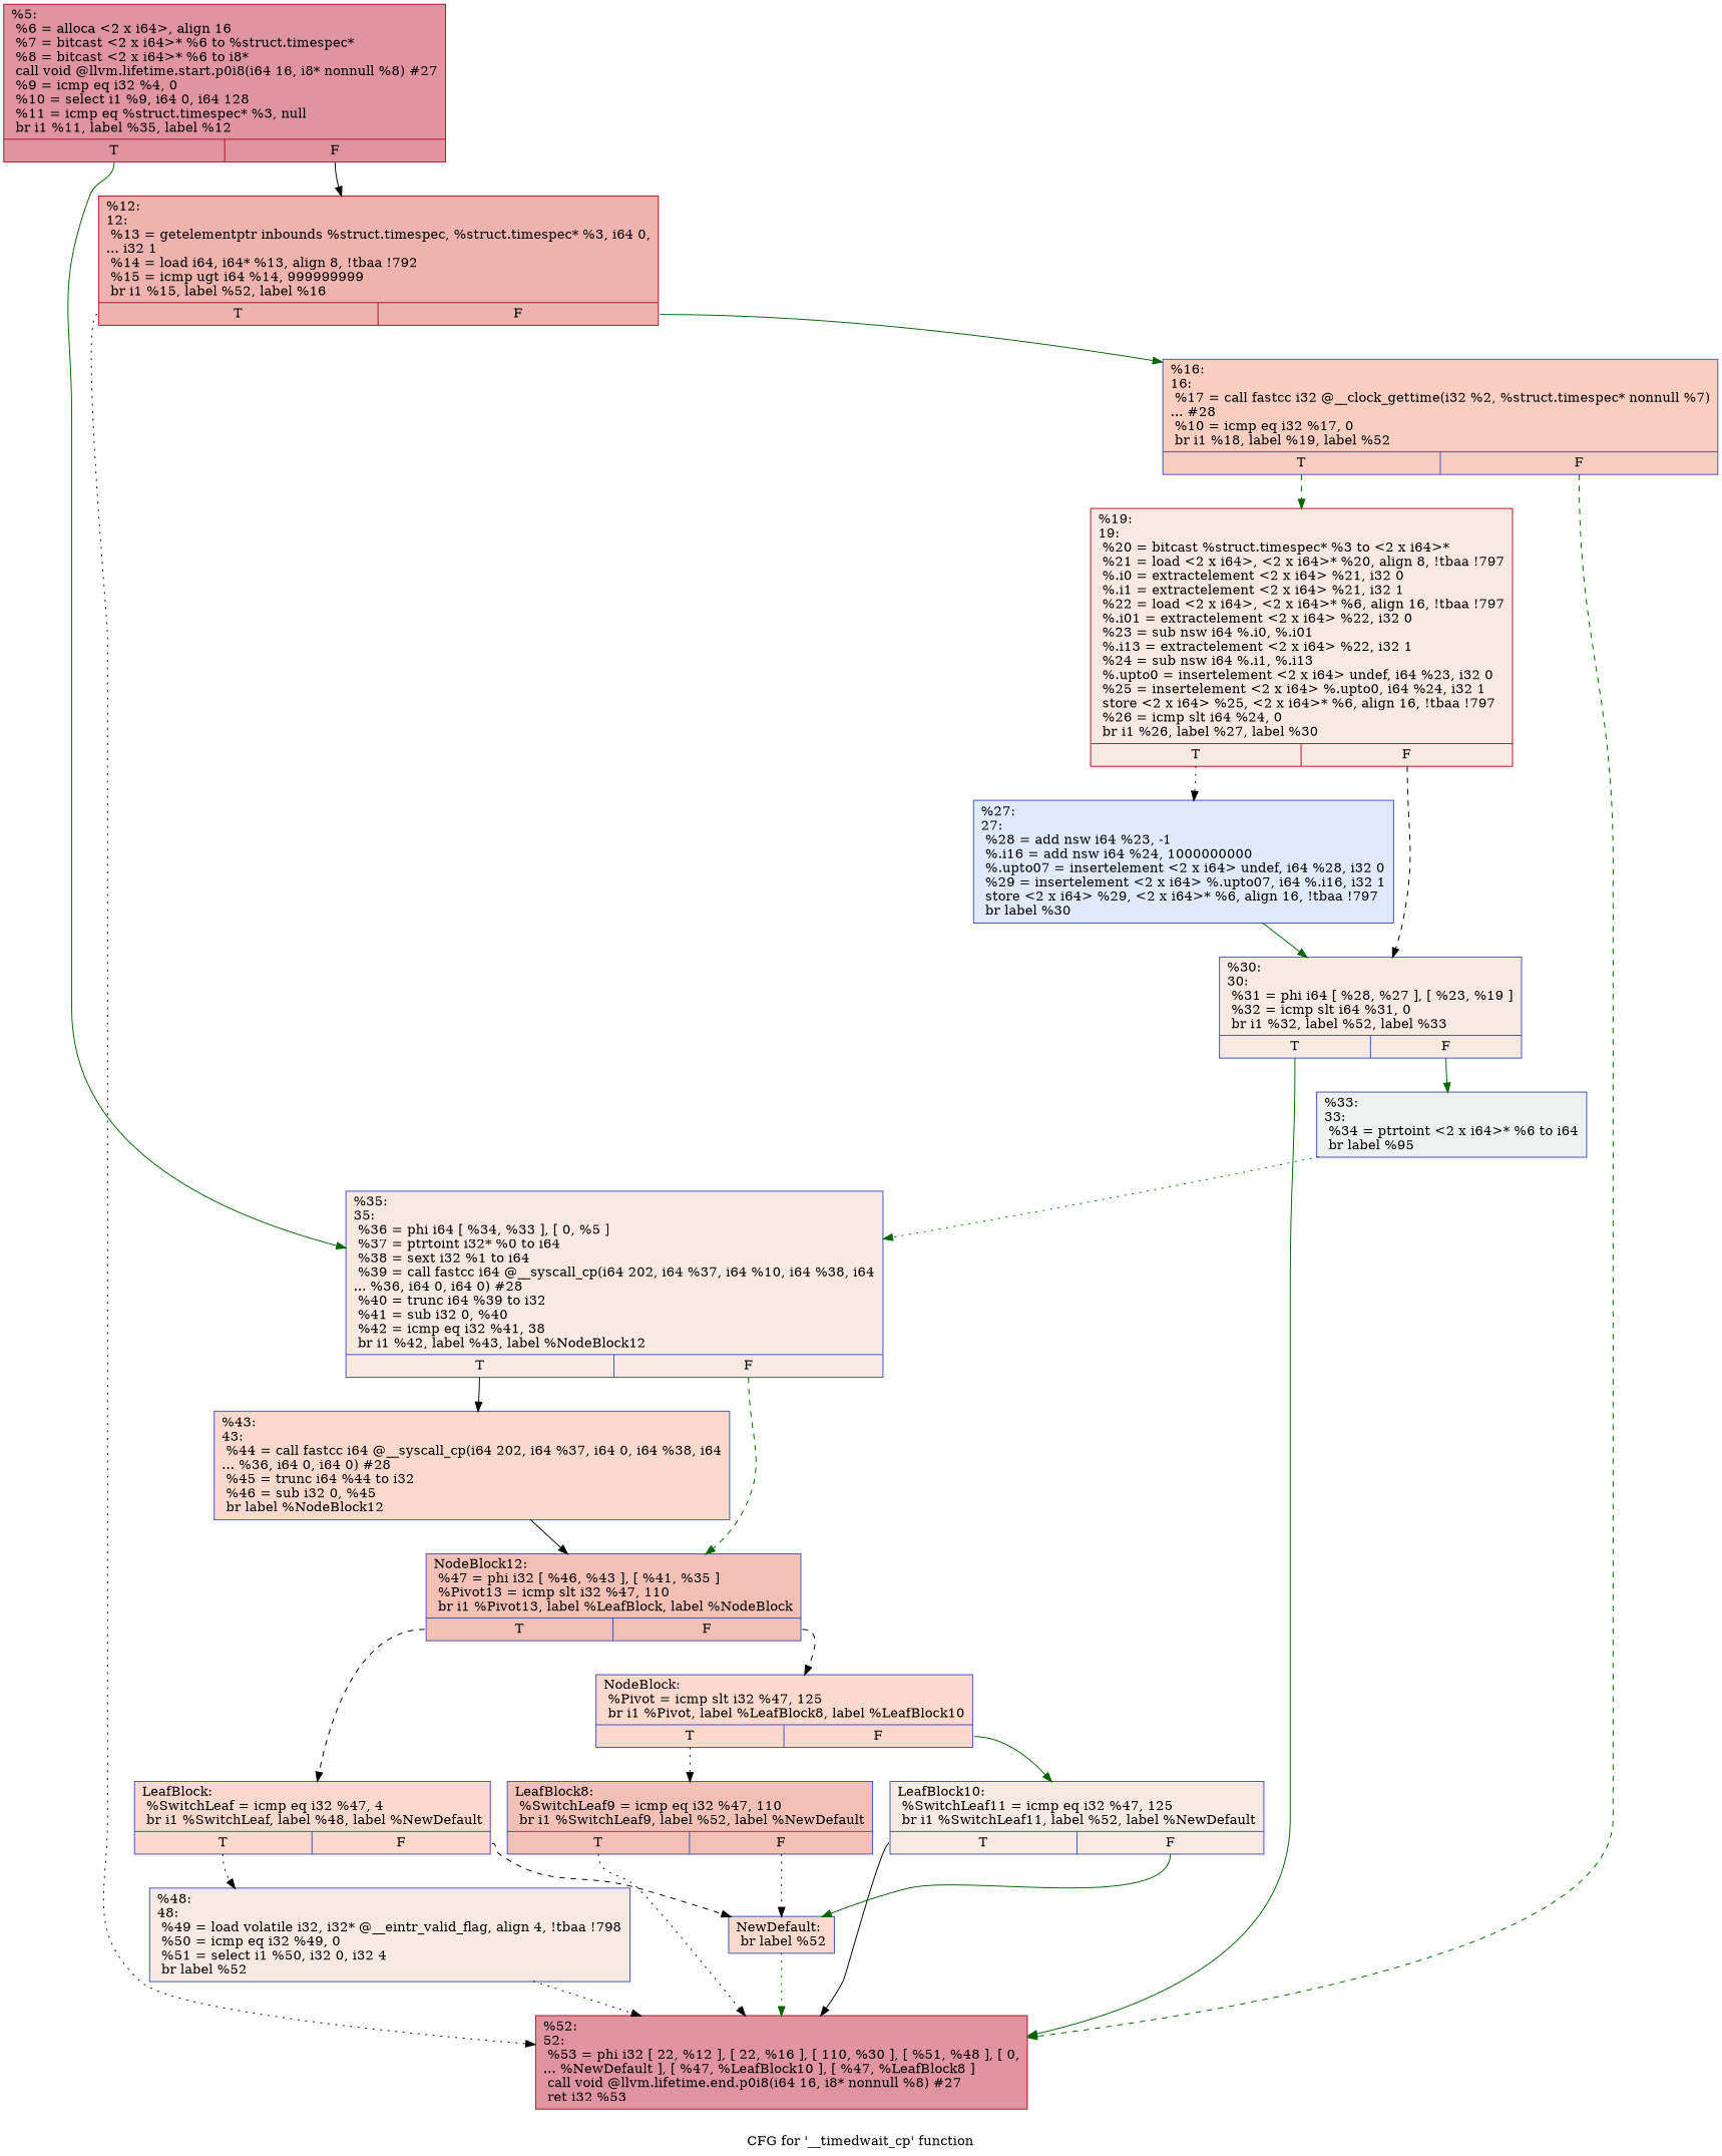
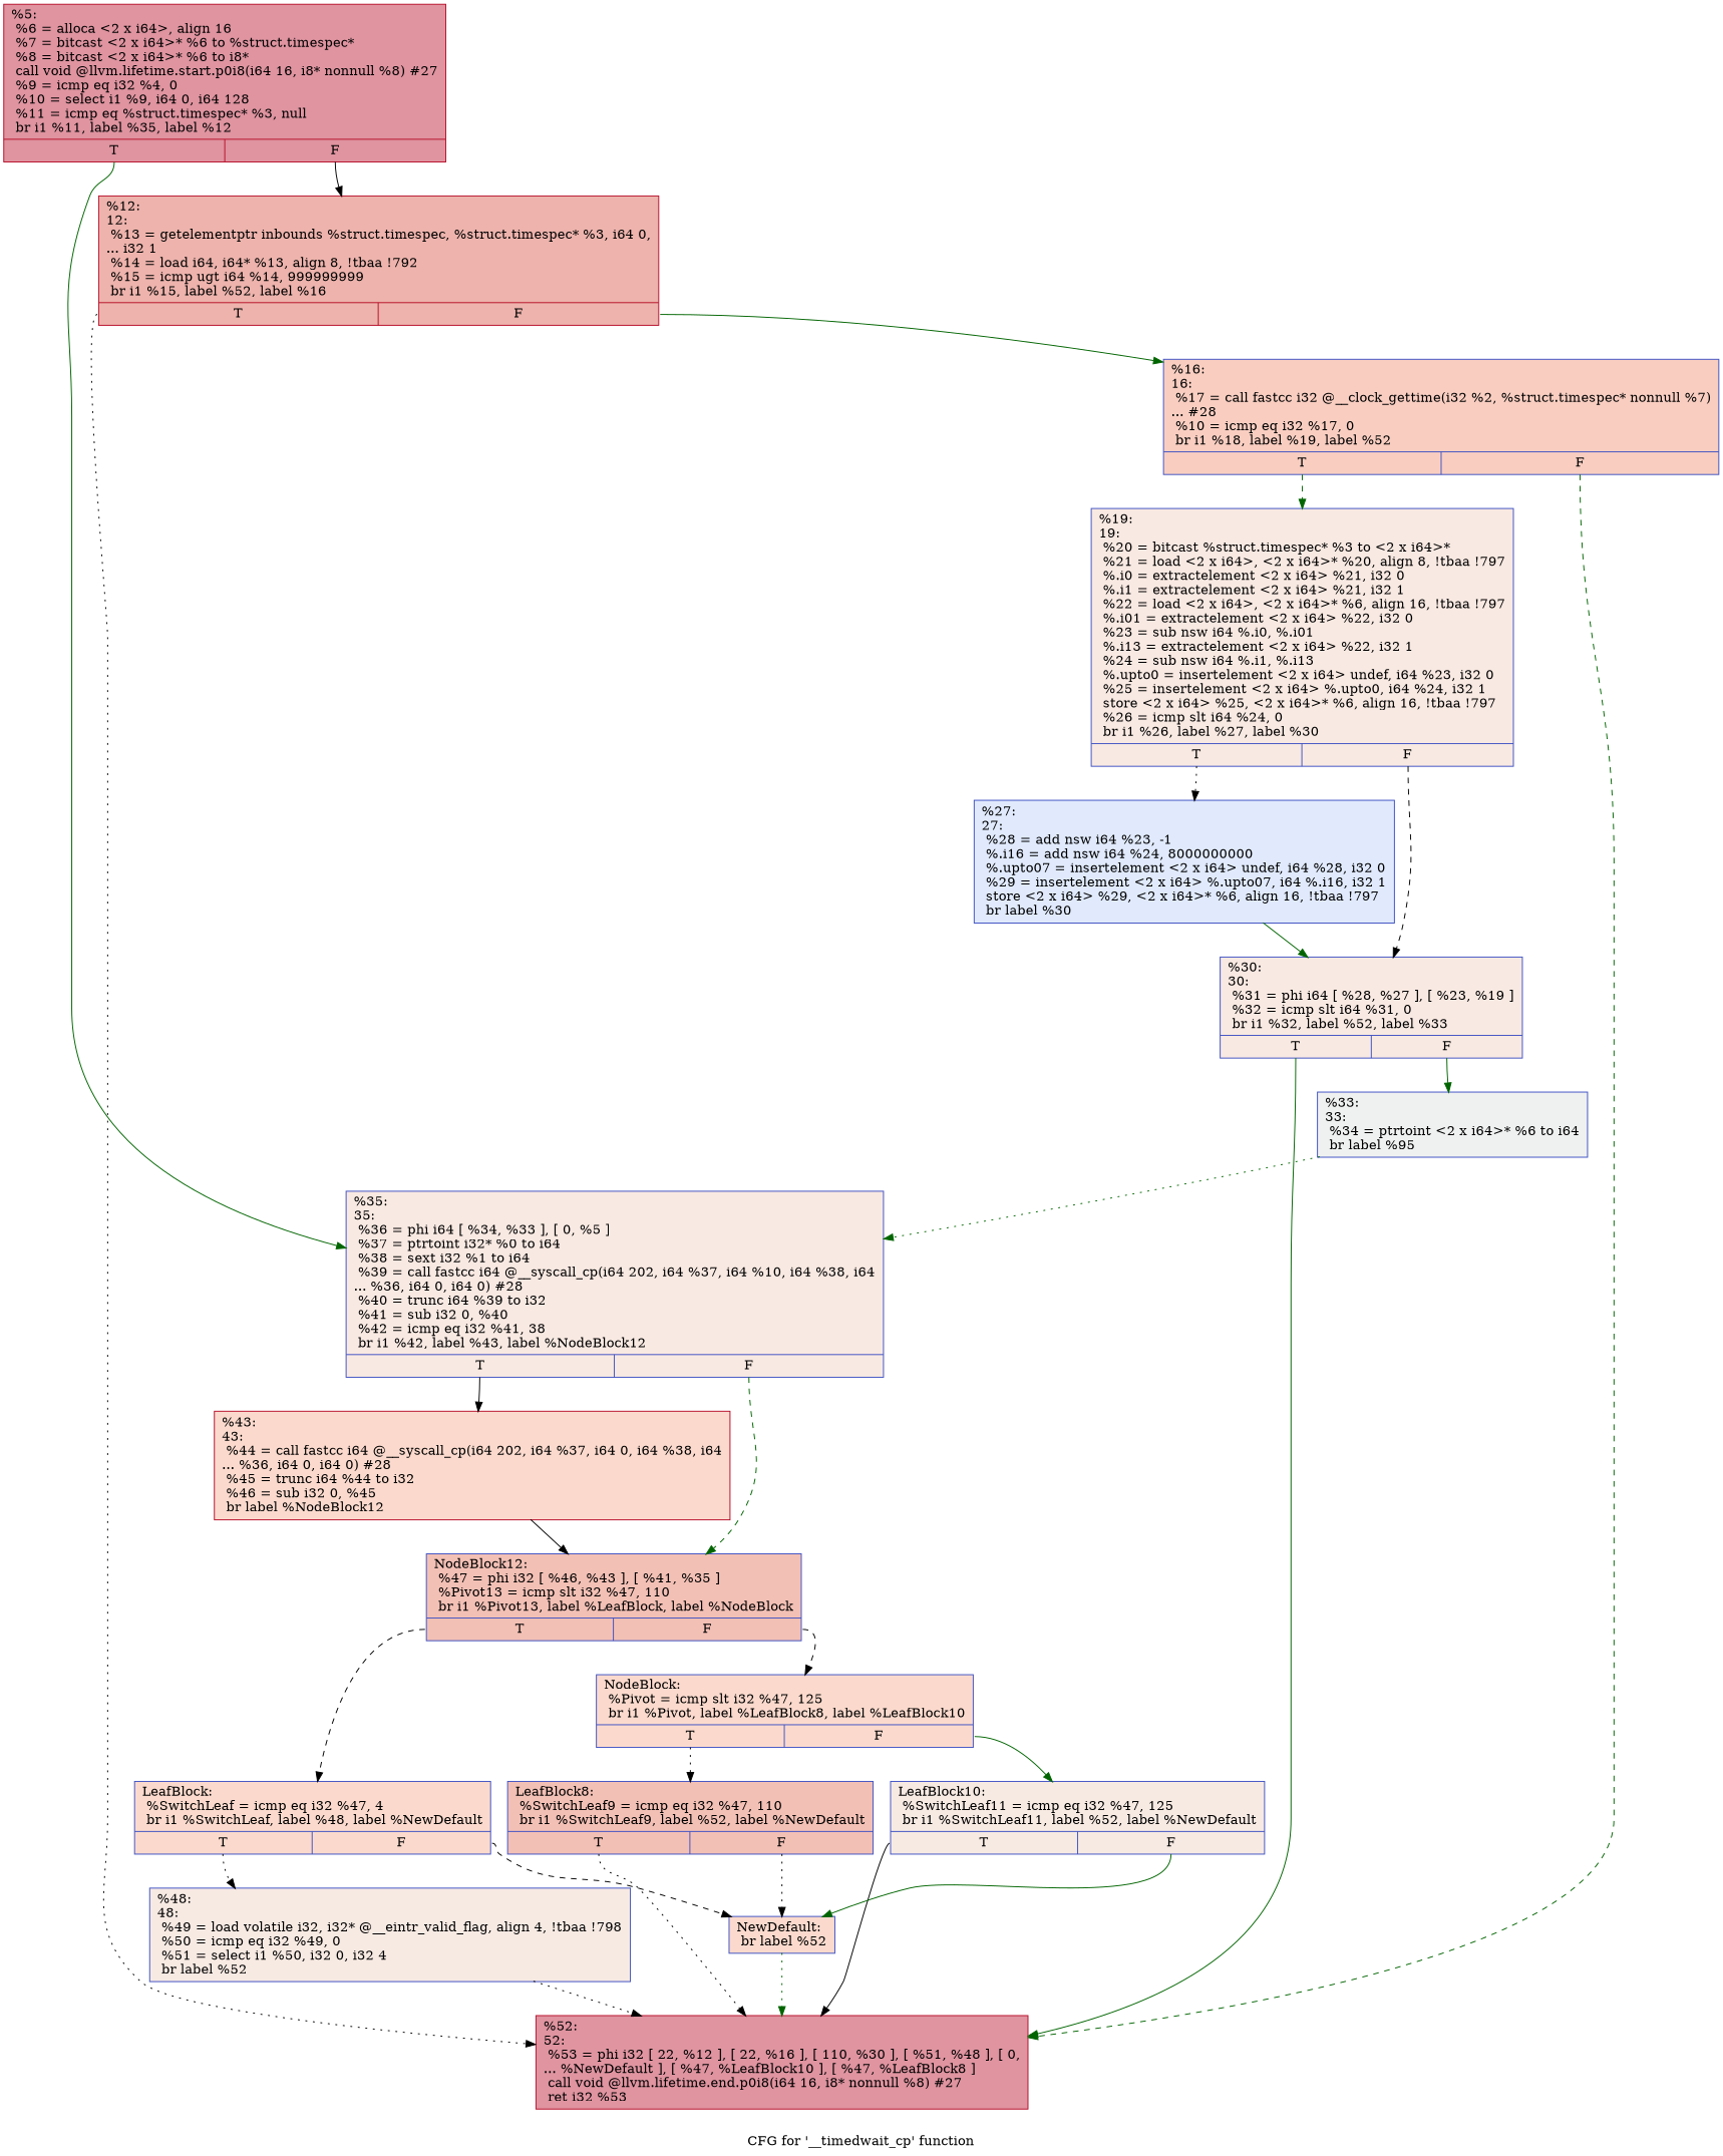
  digraph {
    label="CFG for '__timedwait_cp' function"
    node [color="#3d50c3ff" fillcolor="#f7ac8e70" shape=record style=filled]
    edge [color=black style=solid tailport=s0]
    n1 [color="#b70d28ff" fillcolor="#b70d2870" label="{%5:\l  %6 = alloca \<2 x i64\>, align 16\l  %7 = bitcast \<2 x i64\>* %6 to %struct.timespec*\l  %8 = bitcast \<2 x i64\>* %6 to i8*\l  call void @llvm.lifetime.start.p0i8(i64 16, i8* nonnull %8) #27\l  %9 = icmp eq i32 %4, 0\l  %10 = select i1 %9, i64 0, i64 128\l  %11 = icmp eq %struct.timespec* %3, null\l  br i1 %11, label %35, label %12\l|{<s0>T|<s1>F}}"]
    n2 [fillcolor="#efcebd70" label="{%35:\l35:                                               \l  %36 = phi i64 [ %34, %33 ], [ 0, %5 ]\l  %37 = ptrtoint i32* %0 to i64\l  %38 = sext i32 %1 to i64\l  %39 = call fastcc i64 @__syscall_cp(i64 202, i64 %37, i64 %10, i64 %38, i64\l... %36, i64 0, i64 0) #28\l  %40 = trunc i64 %39 to i32\l  %41 = sub i32 0, %40\l  %42 = icmp eq i32 %41, 38\l  br i1 %42, label %43, label %NodeBlock12\l|{<s0>T|<s1>F}}"]
    n3 [color="#b70d28ff" fillcolor="#d6524470" label="{%12:\l12:                                               \l  %13 = getelementptr inbounds %struct.timespec, %struct.timespec* %3, i64 0,\l... i32 1\l  %14 = load i64, i64* %13, align 8, !tbaa !792\l  %15 = icmp ugt i64 %14, 999999999\l  br i1 %15, label %52, label %16\l|{<s0>T|<s1>F}}"]
-   n4 [label="{%43:\l43:                                               \l  %44 = call fastcc i64 @__syscall_cp(i64 202, i64 %37, i64 0, i64 %38, i64\l... %36, i64 0, i64 0) #28\l  %45 = trunc i64 %44 to i32\l  %46 = sub i32 0, %45\l  br label %NodeBlock12\l}"]
+   n4 [color="#b70d28ff" label="{%43:\l43:                                               \l  %44 = call fastcc i64 @__syscall_cp(i64 202, i64 %37, i64 0, i64 %38, i64\l... %36, i64 0, i64 0) #28\l  %45 = trunc i64 %44 to i32\l  %46 = sub i32 0, %45\l  br label %NodeBlock12\l}"]
    n5 [fillcolor="#e5705870" label="{NodeBlock12:                                      \l  %47 = phi i32 [ %46, %43 ], [ %41, %35 ]\l  %Pivot13 = icmp slt i32 %47, 110\l  br i1 %Pivot13, label %LeafBlock, label %NodeBlock\l|{<s0>T|<s1>F}}"]
    n6 [color="#b70d28ff" fillcolor="#b70d2870" label="{%52:\l52:                                               \l  %53 = phi i32 [ 22, %12 ], [ 22, %16 ], [ 110, %30 ], [ %51, %48 ], [ 0,\l... %NewDefault ], [ %47, %LeafBlock10 ], [ %47, %LeafBlock8 ]\l  call void @llvm.lifetime.end.p0i8(i64 16, i8* nonnull %8) #27\l  ret i32 %53\l}"]
    n7 [fillcolor="#f2907270" label="{%16:\l16:                                               \l  %17 = call fastcc i32 @__clock_gettime(i32 %2, %struct.timespec* nonnull %7)\l... #28\l  %10 = icmp eq i32 %17, 0\l  br i1 %18, label %19, label %52\l|{<s0>T|<s1>F}}"]
    n8 [label="{LeafBlock:                                        \l  %SwitchLeaf = icmp eq i32 %47, 4\l  br i1 %SwitchLeaf, label %48, label %NewDefault\l|{<s0>T|<s1>F}}"]
    n9 [label="{NodeBlock:                                        \l  %Pivot = icmp slt i32 %47, 125\l  br i1 %Pivot, label %LeafBlock8, label %LeafBlock10\l|{<s0>T|<s1>F}}"]
-   n10 [color="#b70d28ff" fillcolor="#efcebd70" label="{%19:\l19:                                               \l  %20 = bitcast %struct.timespec* %3 to \<2 x i64\>*\l  %21 = load \<2 x i64\>, \<2 x i64\>* %20, align 8, !tbaa !797\l  %.i0 = extractelement \<2 x i64\> %21, i32 0\l  %.i1 = extractelement \<2 x i64\> %21, i32 1\l  %22 = load \<2 x i64\>, \<2 x i64\>* %6, align 16, !tbaa !797\l  %.i01 = extractelement \<2 x i64\> %22, i32 0\l  %23 = sub nsw i64 %.i0, %.i01\l  %.i13 = extractelement \<2 x i64\> %22, i32 1\l  %24 = sub nsw i64 %.i1, %.i13\l  %.upto0 = insertelement \<2 x i64\> undef, i64 %23, i32 0\l  %25 = insertelement \<2 x i64\> %.upto0, i64 %24, i32 1\l  store \<2 x i64\> %25, \<2 x i64\>* %6, align 16, !tbaa !797\l  %26 = icmp slt i64 %24, 0\l  br i1 %26, label %27, label %30\l|{<s0>T|<s1>F}}"]
-   n11 [fillcolor="#b9d0f970" label="{%27:\l27:                                               \l  %28 = add nsw i64 %23, -1\l  %.i16 = add nsw i64 %24, 1000000000\l  %.upto07 = insertelement \<2 x i64\> undef, i64 %28, i32 0\l  %29 = insertelement \<2 x i64\> %.upto07, i64 %.i16, i32 1\l  store \<2 x i64\> %29, \<2 x i64\>* %6, align 16, !tbaa !797\l  br label %30\l}"]
+   n10 [fillcolor="#efcebd70" label="{%19:\l19:                                               \l  %20 = bitcast %struct.timespec* %3 to \<2 x i64\>*\l  %21 = load \<2 x i64\>, \<2 x i64\>* %20, align 8, !tbaa !797\l  %.i0 = extractelement \<2 x i64\> %21, i32 0\l  %.i1 = extractelement \<2 x i64\> %21, i32 1\l  %22 = load \<2 x i64\>, \<2 x i64\>* %6, align 16, !tbaa !797\l  %.i01 = extractelement \<2 x i64\> %22, i32 0\l  %23 = sub nsw i64 %.i0, %.i01\l  %.i13 = extractelement \<2 x i64\> %22, i32 1\l  %24 = sub nsw i64 %.i1, %.i13\l  %.upto0 = insertelement \<2 x i64\> undef, i64 %23, i32 0\l  %25 = insertelement \<2 x i64\> %.upto0, i64 %24, i32 1\l  store \<2 x i64\> %25, \<2 x i64\>* %6, align 16, !tbaa !797\l  %26 = icmp slt i64 %24, 0\l  br i1 %26, label %27, label %30\l|{<s0>T|<s1>F}}"]
+   n11 [fillcolor="#b9d0f970" label="{%27:\l27:                                               \l  %28 = add nsw i64 %23, -1\l  %.i16 = add nsw i64 %24, 8000000000\l  %.upto07 = insertelement \<2 x i64\> undef, i64 %28, i32 0\l  %29 = insertelement \<2 x i64\> %.upto07, i64 %.i16, i32 1\l  store \<2 x i64\> %29, \<2 x i64\>* %6, align 16, !tbaa !797\l  br label %30\l}"]
    n12 [fillcolor="#efcebd70" label="{%30:\l30:                                               \l  %31 = phi i64 [ %28, %27 ], [ %23, %19 ]\l  %32 = icmp slt i64 %31, 0\l  br i1 %32, label %52, label %33\l|{<s0>T|<s1>F}}"]
    n13 [fillcolor="#dbdcde70" label="{%33:\l33:                                               \l  %34 = ptrtoint \<2 x i64\>* %6 to i64\l  br label %95\l}"]
    n14 [label="{NewDefault:                                       \l  br label %52\l}"]
    n15 [fillcolor="#eed0c070" label="{%48:\l48:                                               \l  %49 = load volatile i32, i32* @__eintr_valid_flag, align 4, !tbaa !798\l  %50 = icmp eq i32 %49, 0\l  %51 = select i1 %50, i32 0, i32 4\l  br label %52\l}"]
    n16 [fillcolor="#e5705870" label="{LeafBlock8:                                       \l  %SwitchLeaf9 = icmp eq i32 %47, 110\l  br i1 %SwitchLeaf9, label %52, label %NewDefault\l|{<s0>T|<s1>F}}"]
    n17 [fillcolor="#eed0c070" label="{LeafBlock10:                                      \l  %SwitchLeaf11 = icmp eq i32 %47, 125\l  br i1 %SwitchLeaf11, label %52, label %NewDefault\l|{<s0>T|<s1>F}}"]
    n1 -> n2 [color=darkgreen]
    n1 -> n3 [tailport=s1]
    n2 -> n4
    n2 -> n5 [color=darkgreen style=dashed tailport=s1]
    n3 -> n6 [style=dotted]
    n3 -> n7 [color=darkgreen tailport=s1]
    n4 -> n5
    n5 -> n8 [style=dashed]
    n5 -> n9 [style=dashed tailport=s1]
    n7 -> n6 [color=darkgreen style=dashed tailport=s1]
    n7 -> n10 [color=darkgreen style=dashed]
    n8 -> n14 [style=dashed tailport=s1]
    n8 -> n15 [style=dotted]
    n9 -> n16 [style=dotted]
    n9 -> n17 [color=darkgreen tailport=s1]
    n10 -> n11 [style=dotted]
    n10 -> n12 [style=dashed tailport=s1]
    n11 -> n12 [color=darkgreen]
    n12 -> n6 [color=darkgreen]
    n12 -> n13 [color=darkgreen tailport=s1]
    n13 -> n2 [color=darkgreen style=dotted]
    n14 -> n6 [color=darkgreen style=dotted]
    n15 -> n6 [style=dotted]
    n16 -> n6 [style=dotted]
    n16 -> n14 [style=dotted tailport=s1]
    n17 -> n6
    n17 -> n14 [color=darkgreen tailport=s1]
  }
